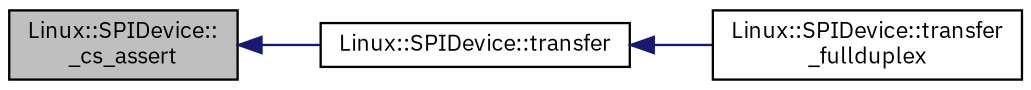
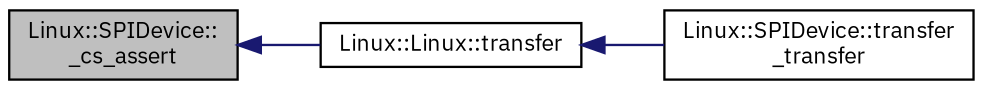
  digraph {
    fontname="IBM Plex Sans"
    rankdir=LR
    node [color=black fillcolor=white fontname="IBM Plex Sans" fontsize=10 shape=record style=filled]
    edge [color=midnightblue dir=back fontname="IBM Plex Sans" fontsize=10 labelfontname=Helvetica labelfontsize=10 style=solid]
    n1 [fillcolor=grey75 fontcolor=black height=0.2 label="Linux::SPIDevice::\l_cs_assert" width=0.4]
-   n2 [height=0.2 label="Linux::SPIDevice::transfer" width=0.4]
-   n3 [height=0.2 label="Linux::SPIDevice::transfer\l_fullduplex" width=0.4]
+   n2 [height=0.2 label="Linux::Linux::transfer" width=0.4]
+   n3 [height=0.2 label="Linux::SPIDevice::transfer\l_transfer" width=0.4]
    n1 -> n2
    n2 -> n3
  }
